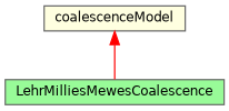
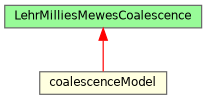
  digraph {
    node [color=gray40 fontname=Helvetica fontsize=10 shape=record style=filled]
    n1 [fillcolor=palegreen fontcolor=black height=0.2 label=LehrMilliesMewesCoalescence width=0.4]
    n2 [height=0.2 label=coalescenceModel width=0.4 fillcolor=lightyellow]
-   n2 -> n1 [color=red dir=back fontname=Helvetica fontsize=10 labelfontname=Helvetica labelfontsize=10 style=solid]
+   n1 -> n2 [color=red dir=back fontname=Helvetica fontsize=10 labelfontname=Helvetica labelfontsize=10 style=solid]
  }
